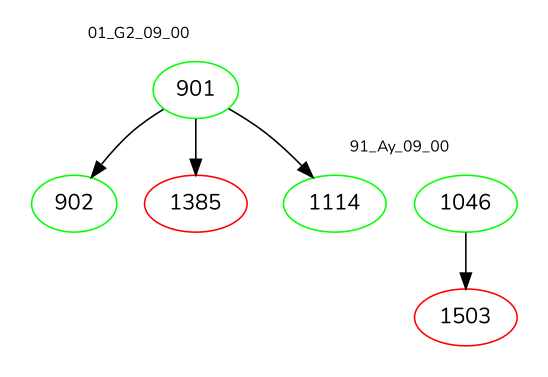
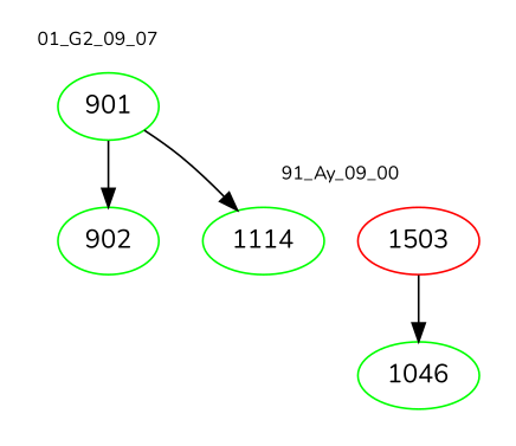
  digraph {
    fontname=Nunito
    node [color=green fontname=Nunito]
    edge [color=black fontname=Nunito]
    n1 [label=1046]
    n2 [color=red label=1503]
    n3 [label=1114]
    n4 [label=901]
    n5 [label=902]
-   n6 [color=red label=1385]
    subgraph cluster_1 {
      color=white
      fontsize=10
      label="91_Ay_09_00"
      n1
      n2
      n3
    }
    subgraph cluster_2 {
      color=white
      fontsize=10
-     label="01_G2_09_00"
+     label="01_G2_09_07"
      n4
      n5
-     n6
    }
-   n1 -> n2
+   n2 -> n1
    n4 -> n3
    n4 -> n5
-   n4 -> n6
  }
